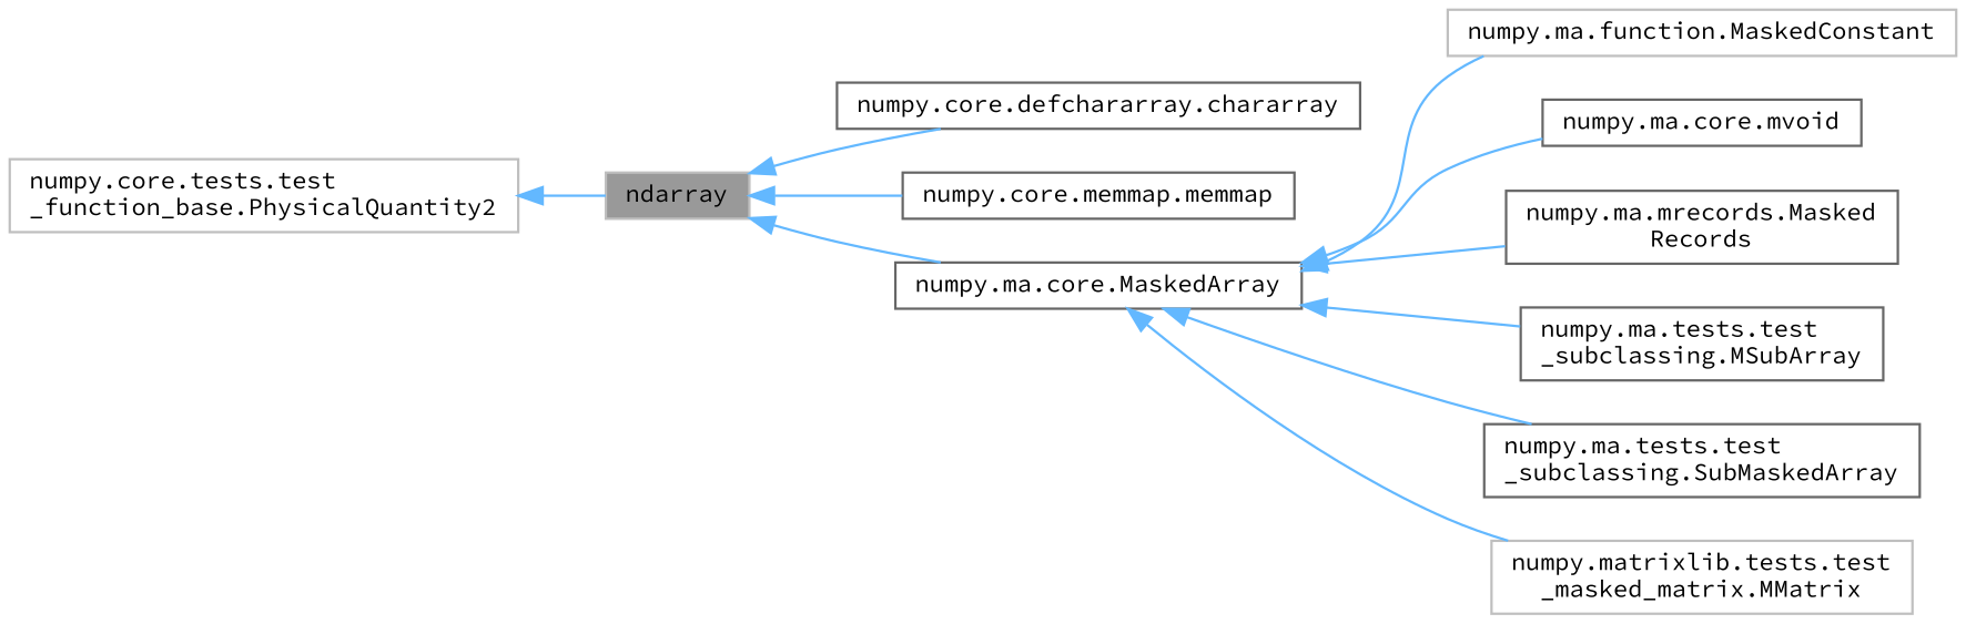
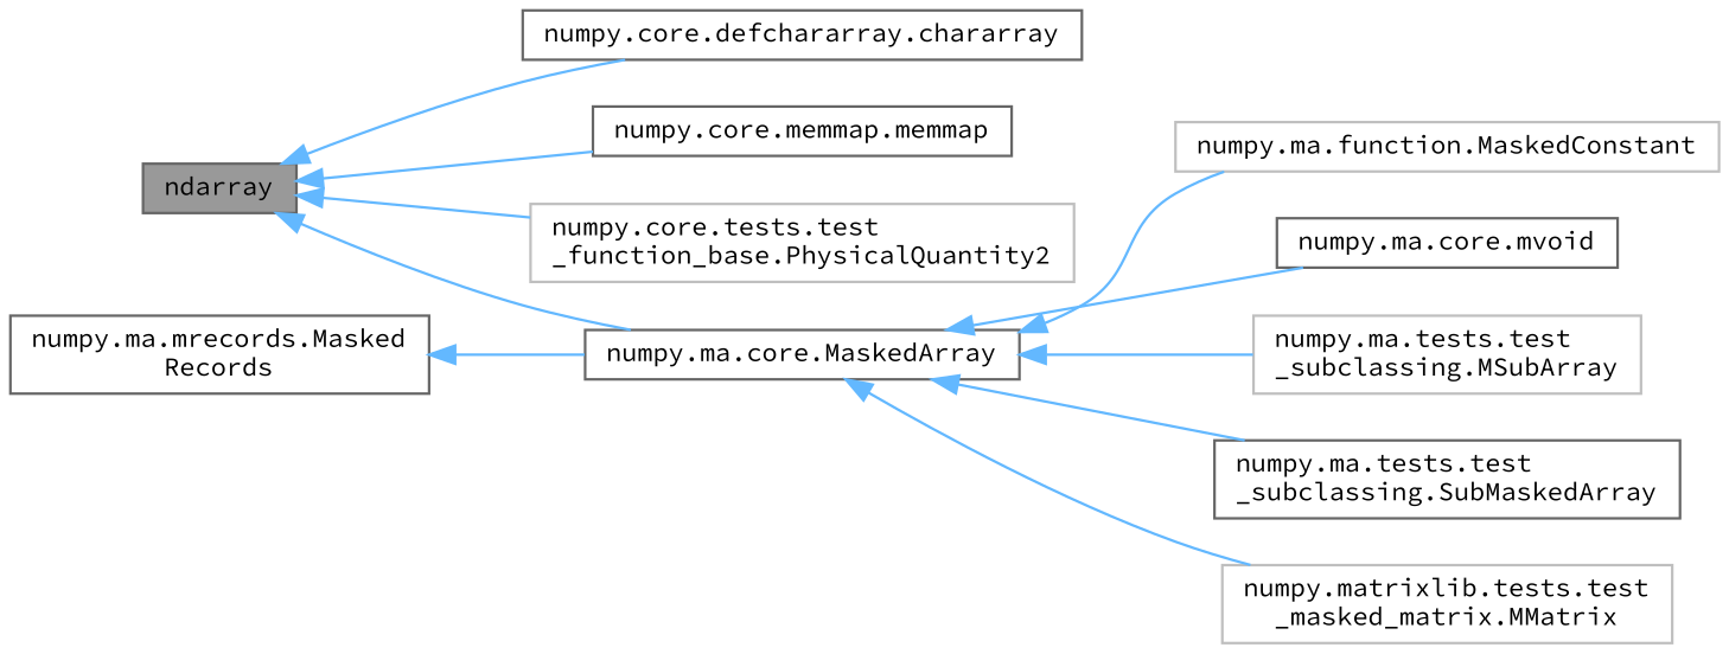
  digraph {
    fontname="Source Code Pro"
    rankdir=LR
    node [color=gray40 fillcolor=white fontname="Source Code Pro" fontsize=10 shape=box style=filled]
    edge [color=steelblue1 dir=back fontname="Source Code Pro" fontsize=10 labelfontname=Helvetica labelfontsize=10 style=solid]
-   n1 [color=grey75 fillcolor=grey60 fontcolor=black height=0.2 label=ndarray width=0.4]
+   n1 [fillcolor=grey60 fontcolor=black height=0.2 label=ndarray width=0.4]
    n2 [height=0.2 label="numpy.core.defchararray.chararray" width=0.4]
    n3 [height=0.2 label="numpy.core.memmap.memmap" width=0.4]
    n4 [color=grey75 height=0.2 label="numpy.core.tests.test\l_function_base.PhysicalQuantity2" width=0.4]
    n5 [height=0.2 label="numpy.ma.core.MaskedArray" width=0.4]
    n6 [color=grey75 height=0.2 label="numpy.ma.function.MaskedConstant" width=0.4]
    n7 [height=0.2 label="numpy.ma.core.mvoid" width=0.4]
    n8 [height=0.2 label="numpy.ma.mrecords.Masked\lRecords" width=0.4]
-   n9 [height=0.2 label="numpy.ma.tests.test\l_subclassing.MSubArray" width=0.4]
+   n9 [color=grey75 height=0.2 label="numpy.ma.tests.test\l_subclassing.MSubArray" width=0.4]
    n10 [height=0.2 label="numpy.ma.tests.test\l_subclassing.SubMaskedArray" width=0.4]
    n11 [color=grey75 height=0.2 label="numpy.matrixlib.tests.test\l_masked_matrix.MMatrix" width=0.4]
    n1 -> n2
    n1 -> n3
-   n4 -> n1
+   n1 -> n4
    n1 -> n5
    n5 -> n6
    n5 -> n7
-   n5 -> n8
+   n8 -> n5
    n5 -> n9
    n5 -> n10
    n5 -> n11
  }
